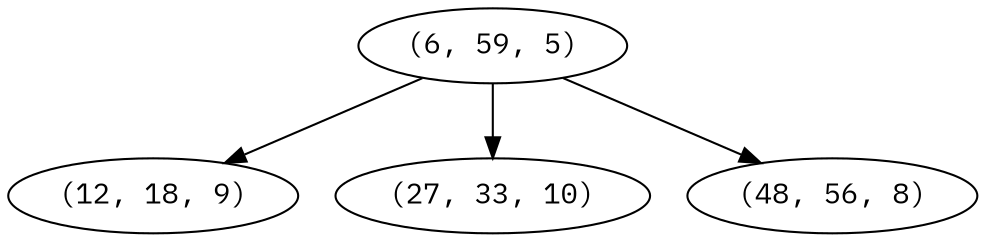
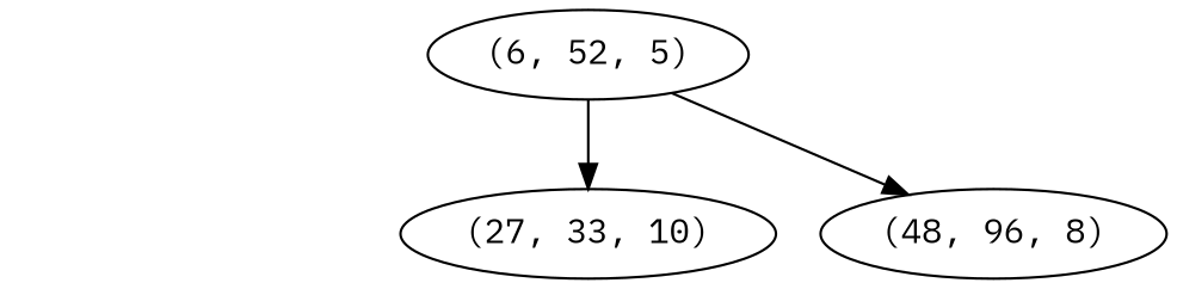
  digraph {
    fontname="IBM Plex Mono"
    node [fontname="IBM Plex Mono"]
    edge [fontname="IBM Plex Mono"]
-   "(6, 59, 5)"
-   "(12, 18, 9)"
+   "(6, 59, 5)" [label="(6, 52, 5)"]
    n3 [label="(27, 33, 10)"]
-   "(48, 56, 8)"
-   "(6, 59, 5)" -> "(12, 18, 9)"
+   "(48, 56, 8)" [label="(48, 96, 8)"]
    "(6, 59, 5)" -> n3
    "(6, 59, 5)" -> "(48, 56, 8)"
  }
